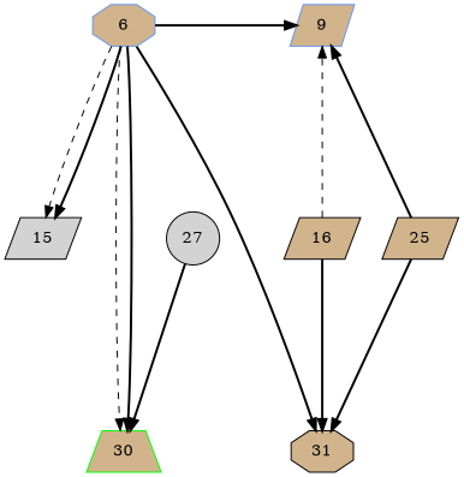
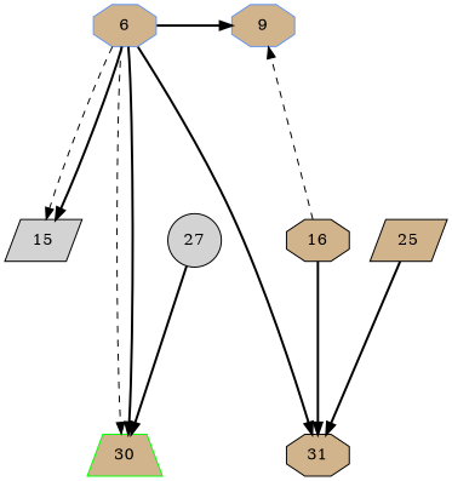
  digraph {
    ranksep=2.0
    node [color=black fillcolor=tan shape=parallelogram style=filled]
    edge [style=bold]
    6 [color=cornflowerblue shape=octagon]
-   9 [color=cornflowerblue]
+   9 [color=cornflowerblue shape=octagon]
    15 [fillcolor=lightgrey]
-   16
+   16 [shape=octagon]
    25
    27 [fillcolor=lightgrey shape=circle]
    30 [color=green shape=trapezium]
    31 [shape=octagon]
    subgraph sub_1 {
      rank=same
      6
      9
    }
    subgraph sub_2 {
      rank=same
      15
      16
      25
      27
    }
    subgraph sub_3 {
      rank=same
      30
      31
    }
    6 -> 9
    6 -> 15 [style=dashed]
    6 -> 15
    6 -> 30 [style=dashed]
    6 -> 30
    6 -> 31
    16 -> 9 [style=dashed]
    16 -> 31
-   25 -> 9
    25 -> 31
    27 -> 30
  }
